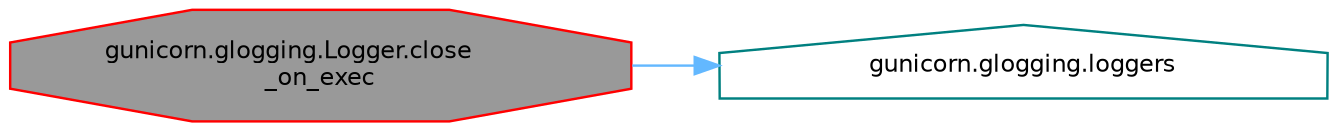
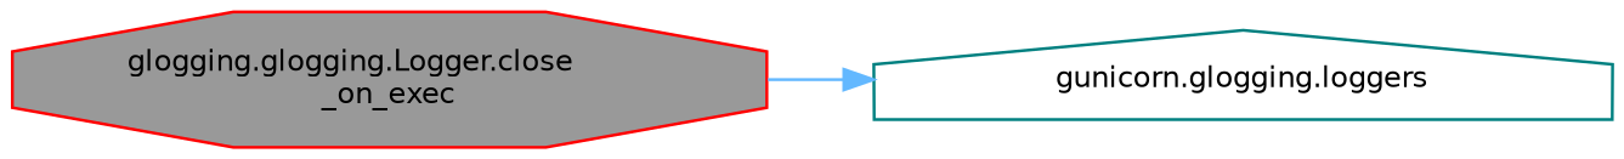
  digraph {
    rankdir=LR
    node [fontname=Helvetica fontsize=10 style=filled]
-   n1 [color=red fillcolor=grey60 fontcolor=black height=0.2 label="gunicorn.glogging.Logger.close\l_on_exec" shape=octagon width=0.4]
+   n1 [color=red fillcolor=grey60 fontcolor=black height=0.2 label="glogging.glogging.Logger.close\l_on_exec" shape=octagon width=0.4]
    n2 [color=teal fillcolor=white height=0.2 label="gunicorn.glogging.loggers" shape=house width=0.4]
    n1 -> n2 [color=steelblue1 fontname=Helvetica fontsize=10 labelfontname=Helvetica labelfontsize=10 style=solid]
  }
